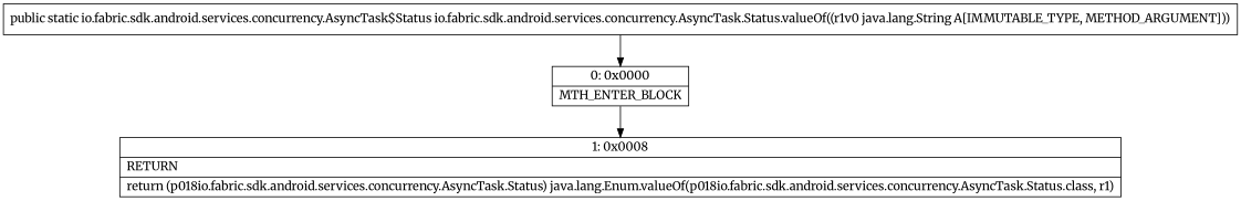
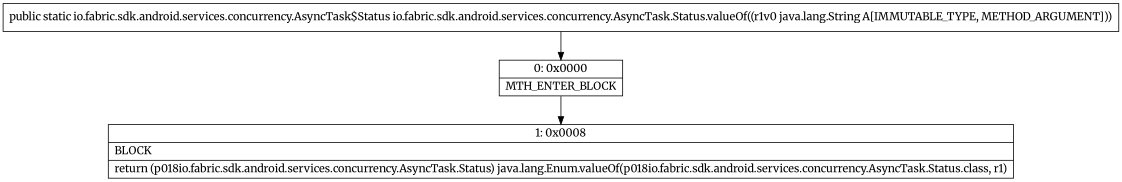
  digraph {
    fontname=Merriweather
    node [shape=record fontname=Merriweather]
    edge [fontname=Merriweather]
    n1 [label="{0\:\ 0x0000|MTH_ENTER_BLOCK\l}"]
-   n2 [label="{1\:\ 0x0008|RETURN\l|return (p018io.fabric.sdk.android.services.concurrency.AsyncTask.Status) java.lang.Enum.valueOf(p018io.fabric.sdk.android.services.concurrency.AsyncTask.Status.class, r1)\l}"]
+   n2 [label="{1\:\ 0x0008|BLOCK\l|return (p018io.fabric.sdk.android.services.concurrency.AsyncTask.Status) java.lang.Enum.valueOf(p018io.fabric.sdk.android.services.concurrency.AsyncTask.Status.class, r1)\l}"]
    n3 [label="{public static io.fabric.sdk.android.services.concurrency.AsyncTask$Status io.fabric.sdk.android.services.concurrency.AsyncTask.Status.valueOf((r1v0 java.lang.String A[IMMUTABLE_TYPE, METHOD_ARGUMENT])) }"]
    n1 -> n2
    n3 -> n1
  }
